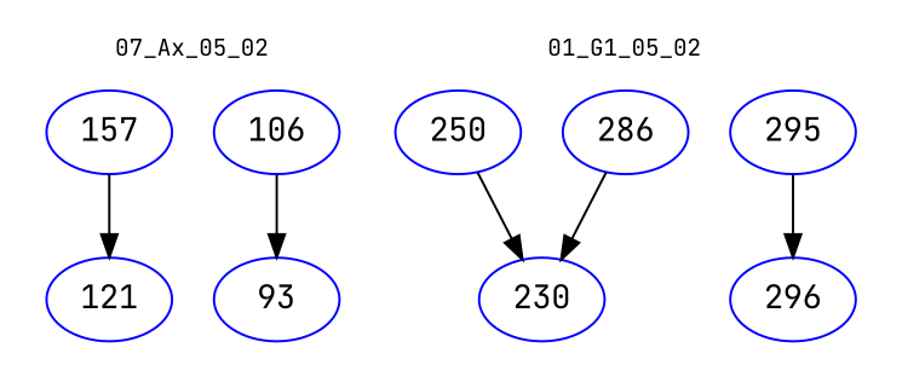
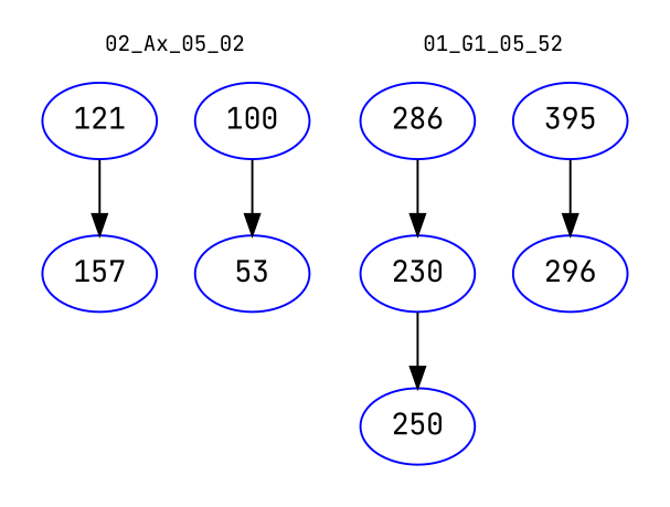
  digraph {
    fontname="JetBrains Mono"
    node [color=blue fontname="JetBrains Mono"]
    edge [color=black fontname="JetBrains Mono"]
-   n1 [label=106]
-   n2 [label=93]
+   n1 [label=100]
+   n2 [label=53]
    n3 [label=157]
    n4 [label=121]
-   n5 [label=295]
+   n5 [label=395]
    n6 [label=286]
    n7 [label=296]
    n8 [label=230]
    n9 [label=250]
    subgraph cluster_1 {
      color=white
      fontsize=10
-     label="07_Ax_05_02"
+     label="02_Ax_05_02"
      n1
      n2
      n3
      n4
    }
    subgraph cluster_2 {
      color=white
      fontsize=10
-     label="01_G1_05_02"
+     label="01_G1_05_52"
      n5
      n6
      n7
      n8
      n9
    }
    n1 -> n2
-   n3 -> n4
+   n4 -> n3
    n5 -> n7
    n6 -> n8
-   n9 -> n8
+   n8 -> n9
  }
